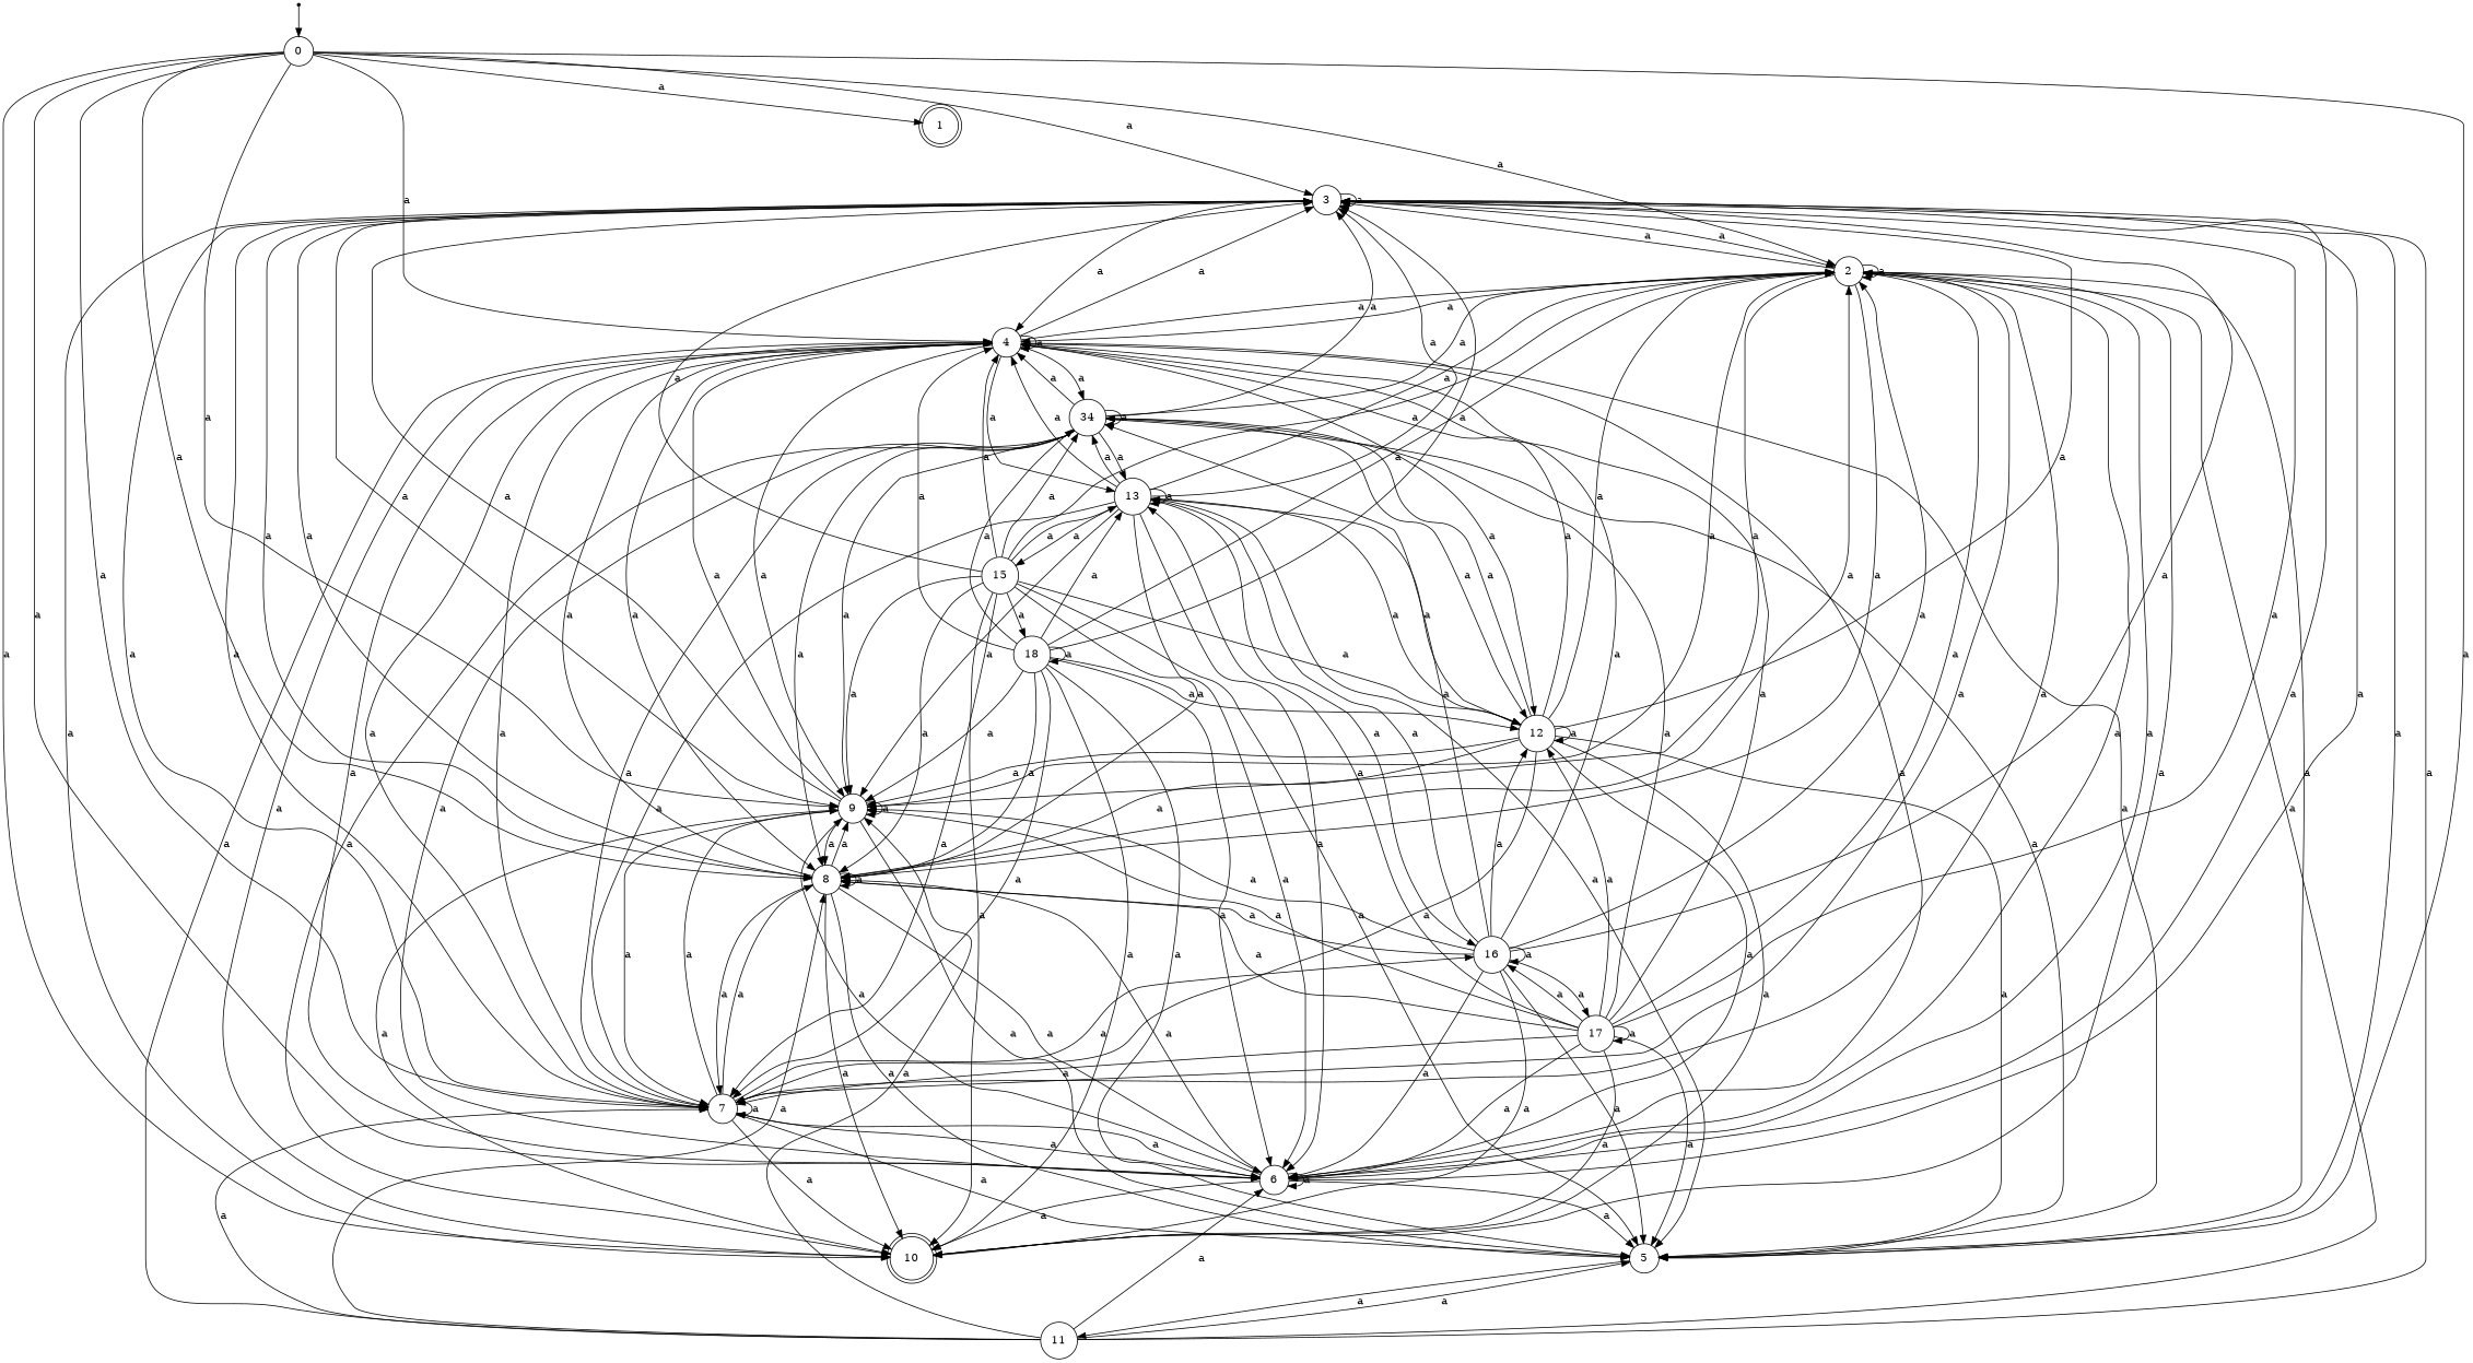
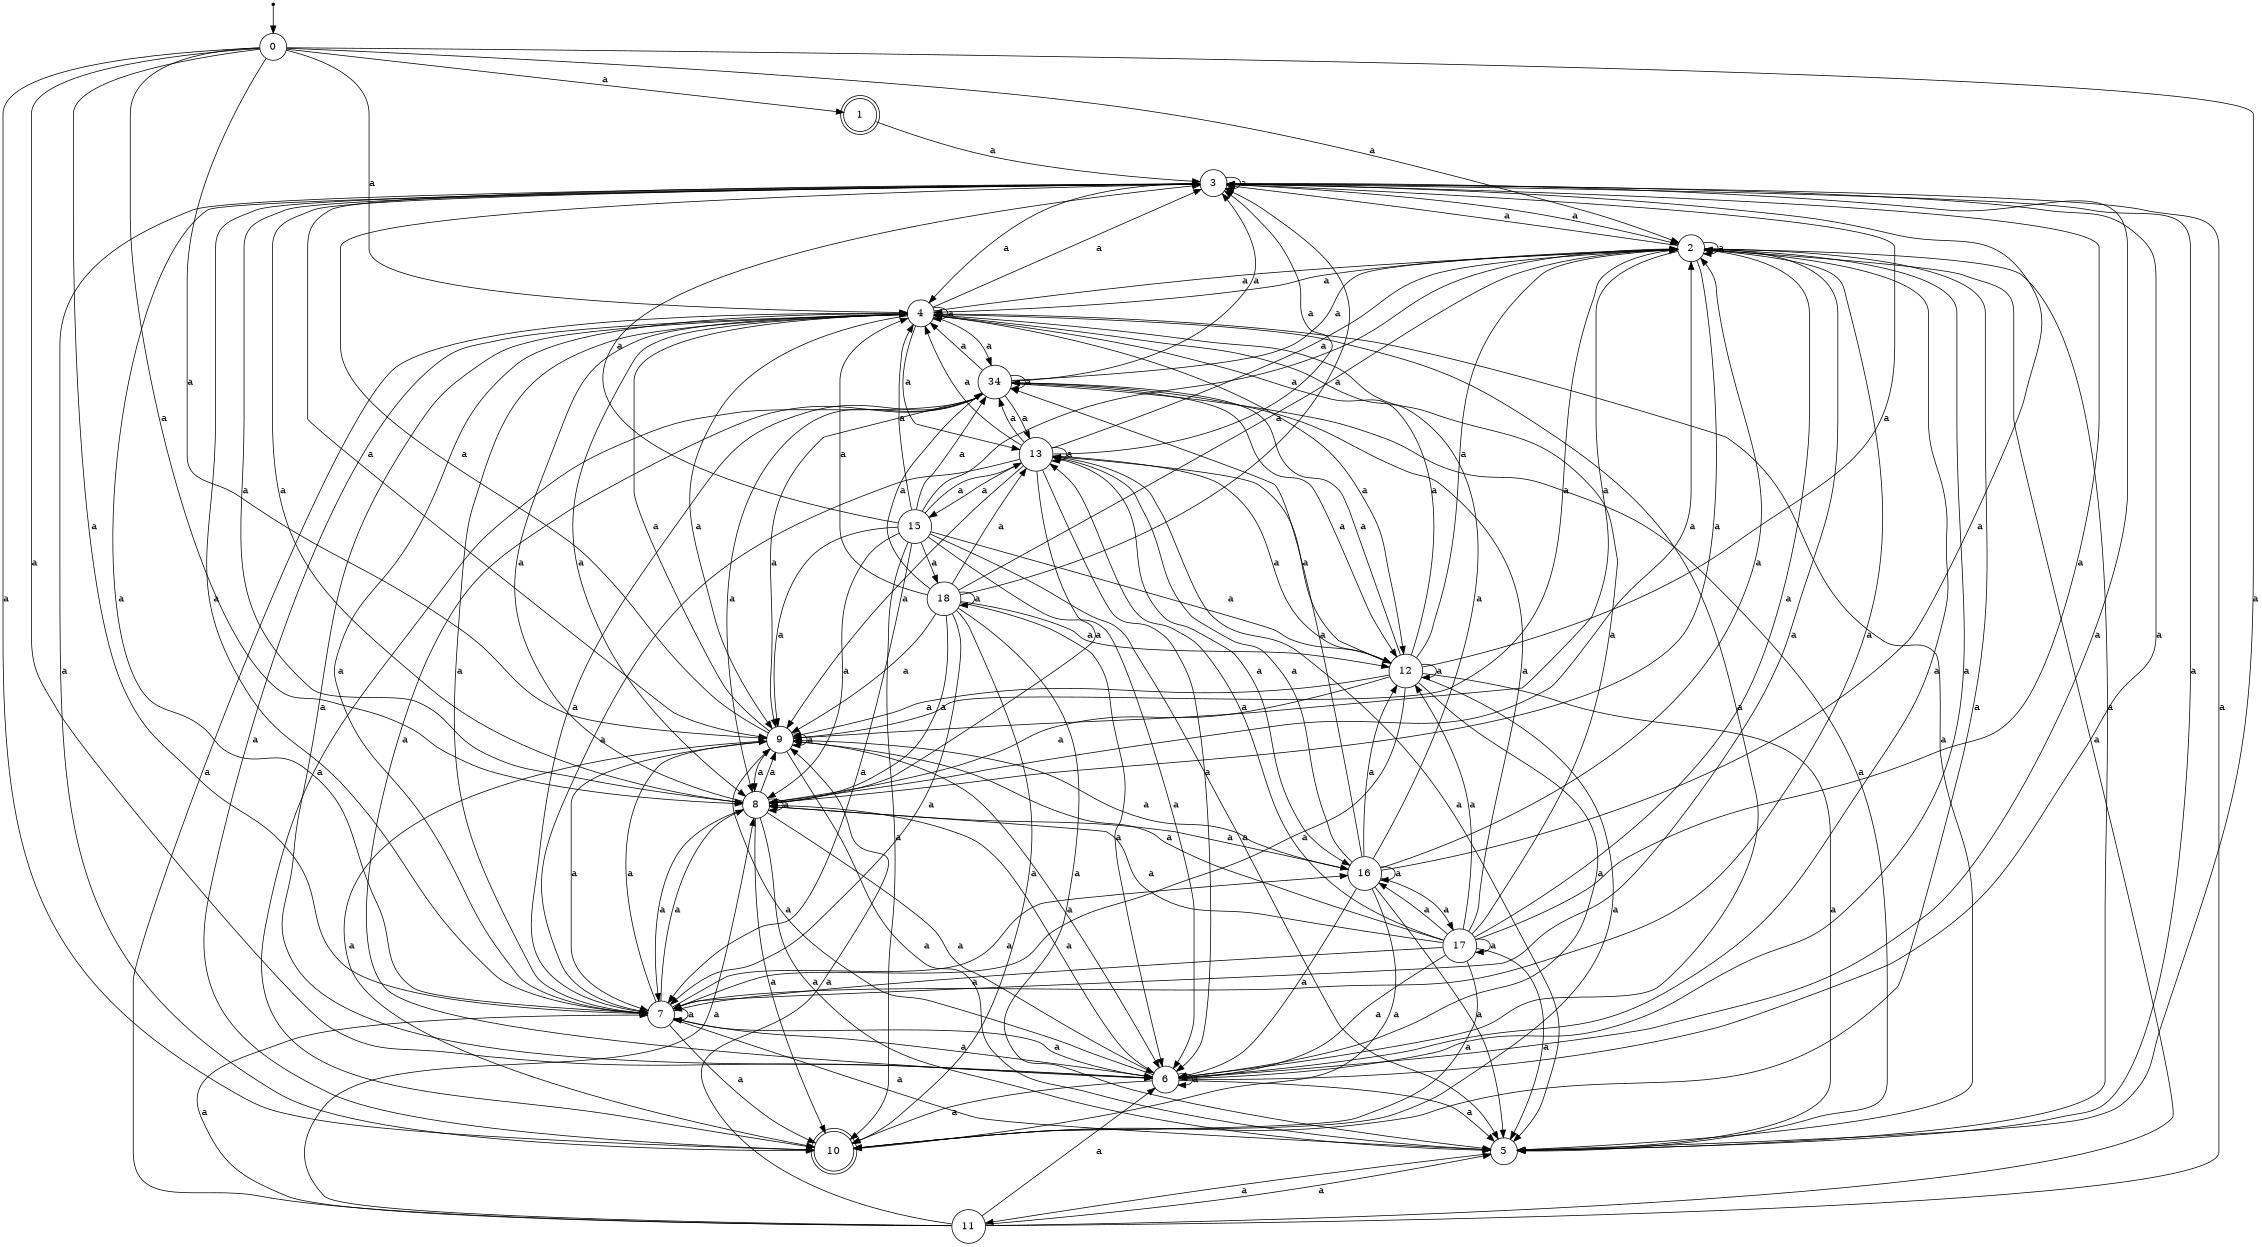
  digraph {
    rankdir=TB
    node [shape=circle]
    dummy0 [shape=point]
    0
    1 [shape=doublecircle]
    2
    3
    4
    5
    6
    7
    8
    9
    10 [shape=doublecircle]
    12
    13
    n15 [label=34]
    11
    16
    15
    18
    17
    dummy0 -> 0
    0 -> 1 [label=a]
    0 -> 2 [label=a]
-   0 -> 3 [label=a]
+   1 -> 3 [label=a]
    0 -> 4 [label=a]
    0 -> 5 [label=a]
    0 -> 6 [label=a]
    0 -> 7 [label=a]
    0 -> 8 [label=a]
    0 -> 9 [label=a]
    0 -> 10 [label=a]
    2 -> 2 [label=a]
    2 -> 3 [label=a]
    2 -> 4 [label=a]
    2 -> 5 [label=a]
    2 -> 6 [label=a]
    2 -> 7 [label=a]
    2 -> 8 [label=a]
    2 -> 9 [label=a]
    2 -> 10 [label=a]
    3 -> 2 [label=a]
    3 -> 3 [label=a]
    3 -> 4 [label=a]
    3 -> 5 [label=a]
    3 -> 6 [label=a]
    3 -> 7 [label=a]
    3 -> 8 [label=a]
    3 -> 9 [label=a]
    3 -> 10 [label=a]
    4 -> 2 [label=a]
    4 -> 3 [label=a]
    4 -> 4 [label=a]
    4 -> 5 [label=a]
    4 -> 6 [label=a]
    4 -> 7 [label=a]
    4 -> 8 [label=a]
    4 -> 9 [label=a]
    4 -> 10 [label=a]
    4 -> 12 [label=a]
    4 -> 13 [label=a]
    4 -> n15 [label=a]
    5 -> 11 [label=a]
    6 -> 2 [label=a]
    6 -> 3 [label=a]
    6 -> 4 [label=a]
    6 -> 5 [label=a]
    6 -> 6 [label=a]
    6 -> 7 [label=a]
    6 -> 8 [label=a]
    6 -> 9 [label=a]
    6 -> 10 [label=a]
    7 -> 2 [label=a]
    7 -> 3 [label=a]
    7 -> 4 [label=a]
    7 -> 5 [label=a]
    7 -> 6 [label=a]
    7 -> 7 [label=a]
    7 -> 8 [label=a]
    7 -> 9 [label=a]
    7 -> 10 [label=a]
    7 -> 16 [label=a]
    8 -> 2 [label=a]
    8 -> 3 [label=a]
    8 -> 4 [label=a]
    8 -> 5 [label=a]
    8 -> 6 [label=a]
    8 -> 7 [label=a]
    8 -> 8 [label=a]
    8 -> 9 [label=a]
    8 -> 10 [label=a]
    9 -> 2 [label=a]
    9 -> 3 [label=a]
    9 -> 4 [label=a]
    9 -> 5 [label=a]
+   9 -> 6 [label=a]
    9 -> 7 [label=a]
    9 -> 8 [label=a]
    9 -> 9 [label=a]
    9 -> 10 [label=a]
    12 -> 2 [label=a]
    12 -> 3 [label=a]
    12 -> 4 [label=a]
    12 -> 5 [label=a]
    12 -> 6 [label=a]
    12 -> 7 [label=a]
    12 -> 8 [label=a]
    12 -> 9 [label=a]
    12 -> 10 [label=a]
    12 -> 12 [label=a]
    12 -> 13 [label=a]
    12 -> n15 [label=a]
    13 -> 2 [label=a]
    13 -> 3 [label=a]
    13 -> 4 [label=a]
    13 -> 5 [label=a]
    13 -> 6 [label=a]
    13 -> 7 [label=a]
    13 -> 8 [label=a]
    13 -> 9 [label=a]
    13 -> 12 [label=a]
    13 -> 13 [label=a]
    13 -> n15 [label=a]
    13 -> 16 [label=a]
    13 -> 15 [label=a]
    n15 -> 2 [label=a]
    n15 -> 3 [label=a]
    n15 -> 4 [label=a]
    n15 -> 5 [label=a]
    n15 -> 6 [label=a]
    n15 -> 7 [label=a]
    n15 -> 8 [label=a]
    n15 -> 9 [label=a]
    n15 -> 10 [label=a]
    n15 -> 12 [label=a]
    n15 -> 13 [label=a]
    n15 -> n15 [label=a]
    11 -> 2 [label=a]
    11 -> 3 [label=a]
    11 -> 4 [label=a]
    11 -> 5 [label=a]
    11 -> 6 [label=a]
    11 -> 7 [label=a]
    11 -> 8 [label=a]
    11 -> 9 [label=a]
    16 -> 2 [label=a]
    16 -> 3 [label=a]
    16 -> 4 [label=a]
    16 -> 5 [label=a]
    16 -> 6 [label=a]
-   16 -> 8 [label=a]
+   8 -> 16 [label=a]
    16 -> 9 [label=a]
    16 -> 10 [label=a]
    16 -> 12 [label=a]
    16 -> 13 [label=a]
    16 -> n15 [label=a]
    16 -> 16 [label=a]
    16 -> 17 [label=a]
    15 -> 2 [label=a]
    15 -> 3 [label=a]
    15 -> 4 [label=a]
    15 -> 5 [label=a]
    15 -> 6 [label=a]
    15 -> 7 [label=a]
    15 -> 8 [label=a]
    15 -> 9 [label=a]
    15 -> 10 [label=a]
    15 -> 12 [label=a]
    15 -> 13 [label=a]
    15 -> n15 [label=a]
    15 -> 18 [label=a]
    18 -> 2 [label=a]
    18 -> 3 [label=a]
    18 -> 4 [label=a]
    18 -> 5 [label=a]
    18 -> 6 [label=a]
    18 -> 7 [label=a]
    18 -> 8 [label=a]
    18 -> 9 [label=a]
    18 -> 10 [label=a]
    18 -> 12 [label=a]
    18 -> 13 [label=a]
    18 -> n15 [label=a]
    18 -> 18 [label=a]
    17 -> 2 [label=a]
    17 -> 3 [label=a]
    17 -> 4 [label=a]
    17 -> 5 [label=a]
    17 -> 6 [label=a]
    17 -> 7 [label=a]
    17 -> 8 [label=a]
    17 -> 9 [label=a]
    17 -> 10 [label=a]
    17 -> 12 [label=a]
    17 -> 13 [label=a]
    17 -> n15 [label=a]
    17 -> 16 [label=a]
    17 -> 17 [label=a]
  }
